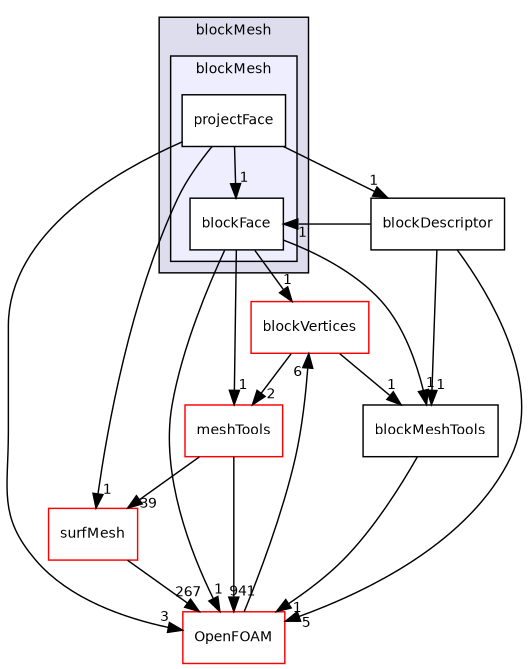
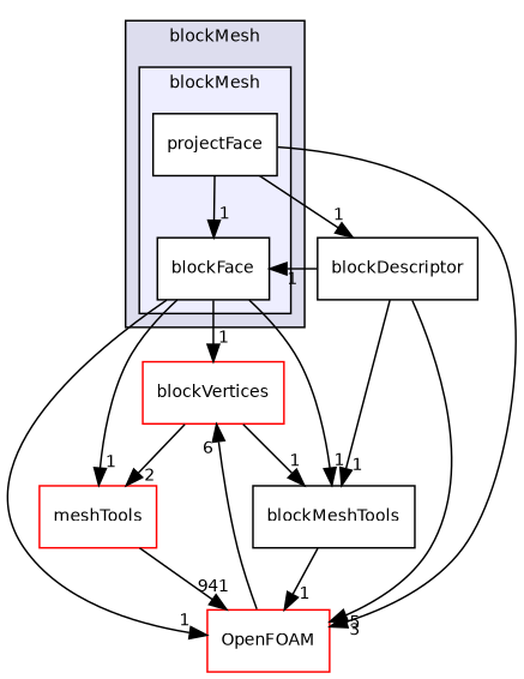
  digraph {
    compound=true
    node [color=red fontname=Helvetica fontsize=10 shape=box]
    edge [headlabel=1 labeldistance=1.5 labelfontname=Helvetica labelfontsize=10]
    n1 [color=black fillcolor=white label=blockFace style=filled]
    n2 [color=black fillcolor=white label=projectFace style=filled]
    n3 [label=blockVertices]
    n4 [label=meshTools]
    n5 [label=blockMeshTools color=""]
    n6 [label=OpenFOAM]
-   n7 [label=surfMesh]
    n8 [label=blockDescriptor color=""]
    subgraph cluster_1 {
      bgcolor="#ddddee"
      fontname=Helvetica
      fontsize=10
      label=blockMesh
      pencolor=black
      subgraph cluster_2 {
        bgcolor="#eeeeff"
        fontname=Helvetica
        fontsize=10
        label=blockMesh
        pencolor=black
        n1
        n2
      }
    }
    n1 -> n3
    n1 -> n4
    n1 -> n5
    n1 -> n6
    n2 -> n1
    n2 -> n6 [headlabel=3]
-   n2 -> n7
    n2 -> n8
    n3 -> n4 [headlabel=2]
    n3 -> n5
    n4 -> n6 [headlabel=941]
-   n4 -> n7 [headlabel=39]
    n5 -> n6
    n6 -> n3 [headlabel=6]
-   n7 -> n6 [headlabel=267]
    n8 -> n1
    n8 -> n5
    n8 -> n6 [headlabel=5]
  }
